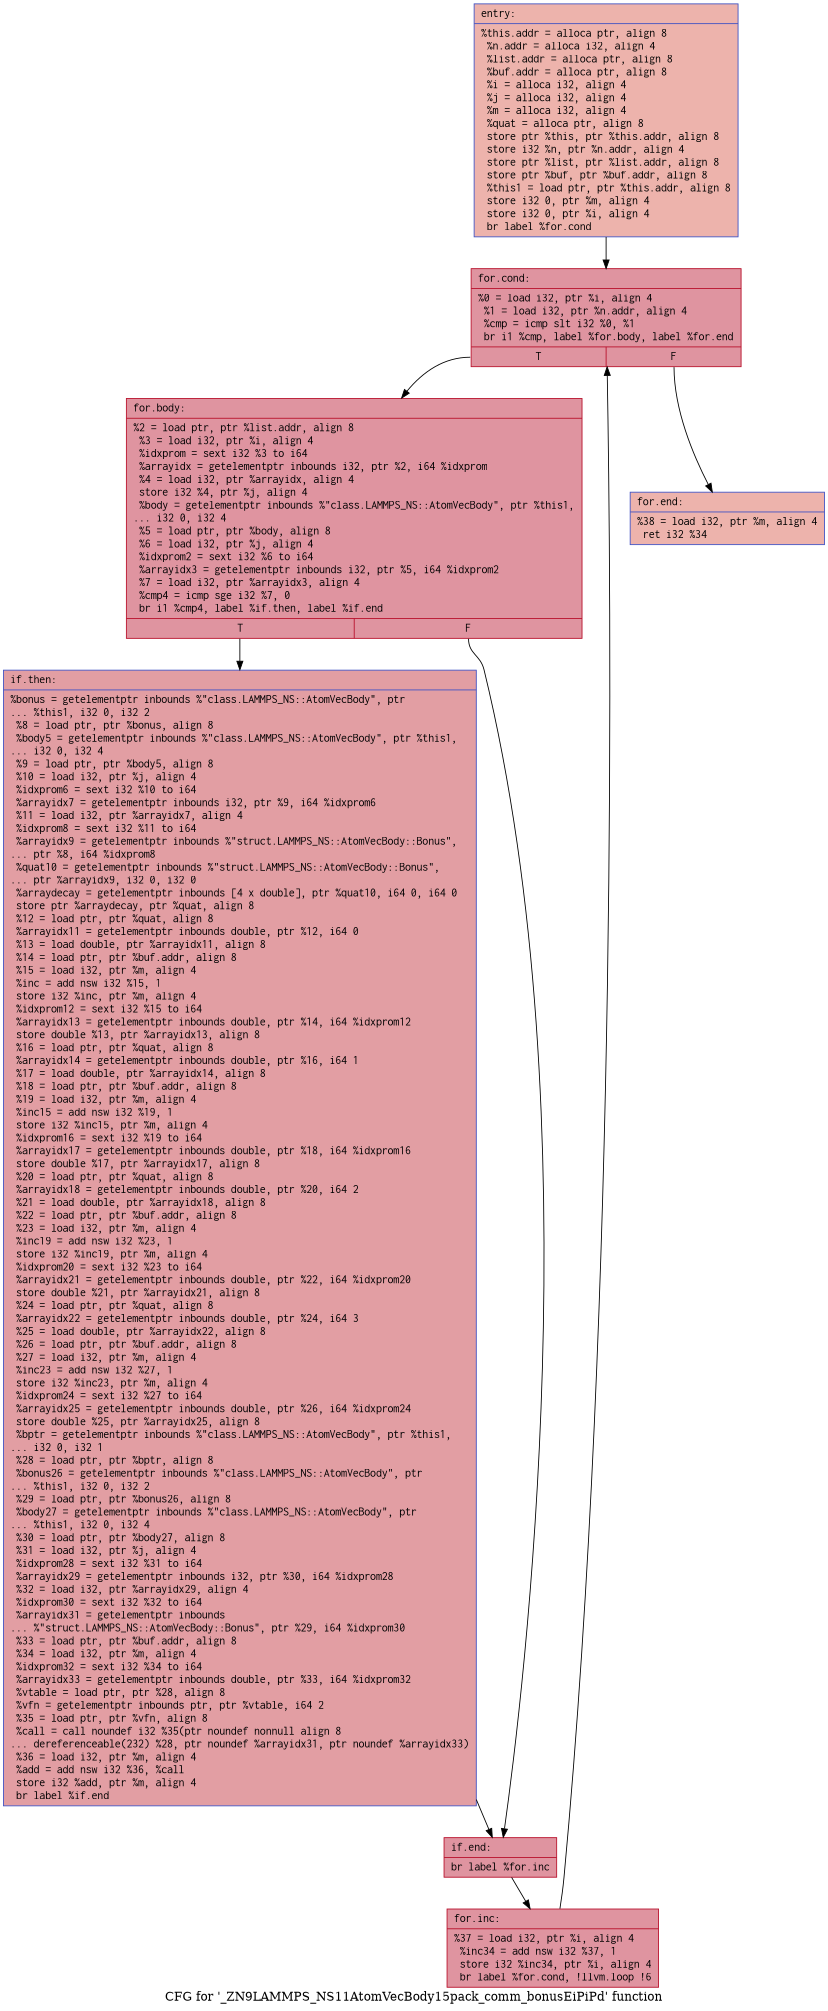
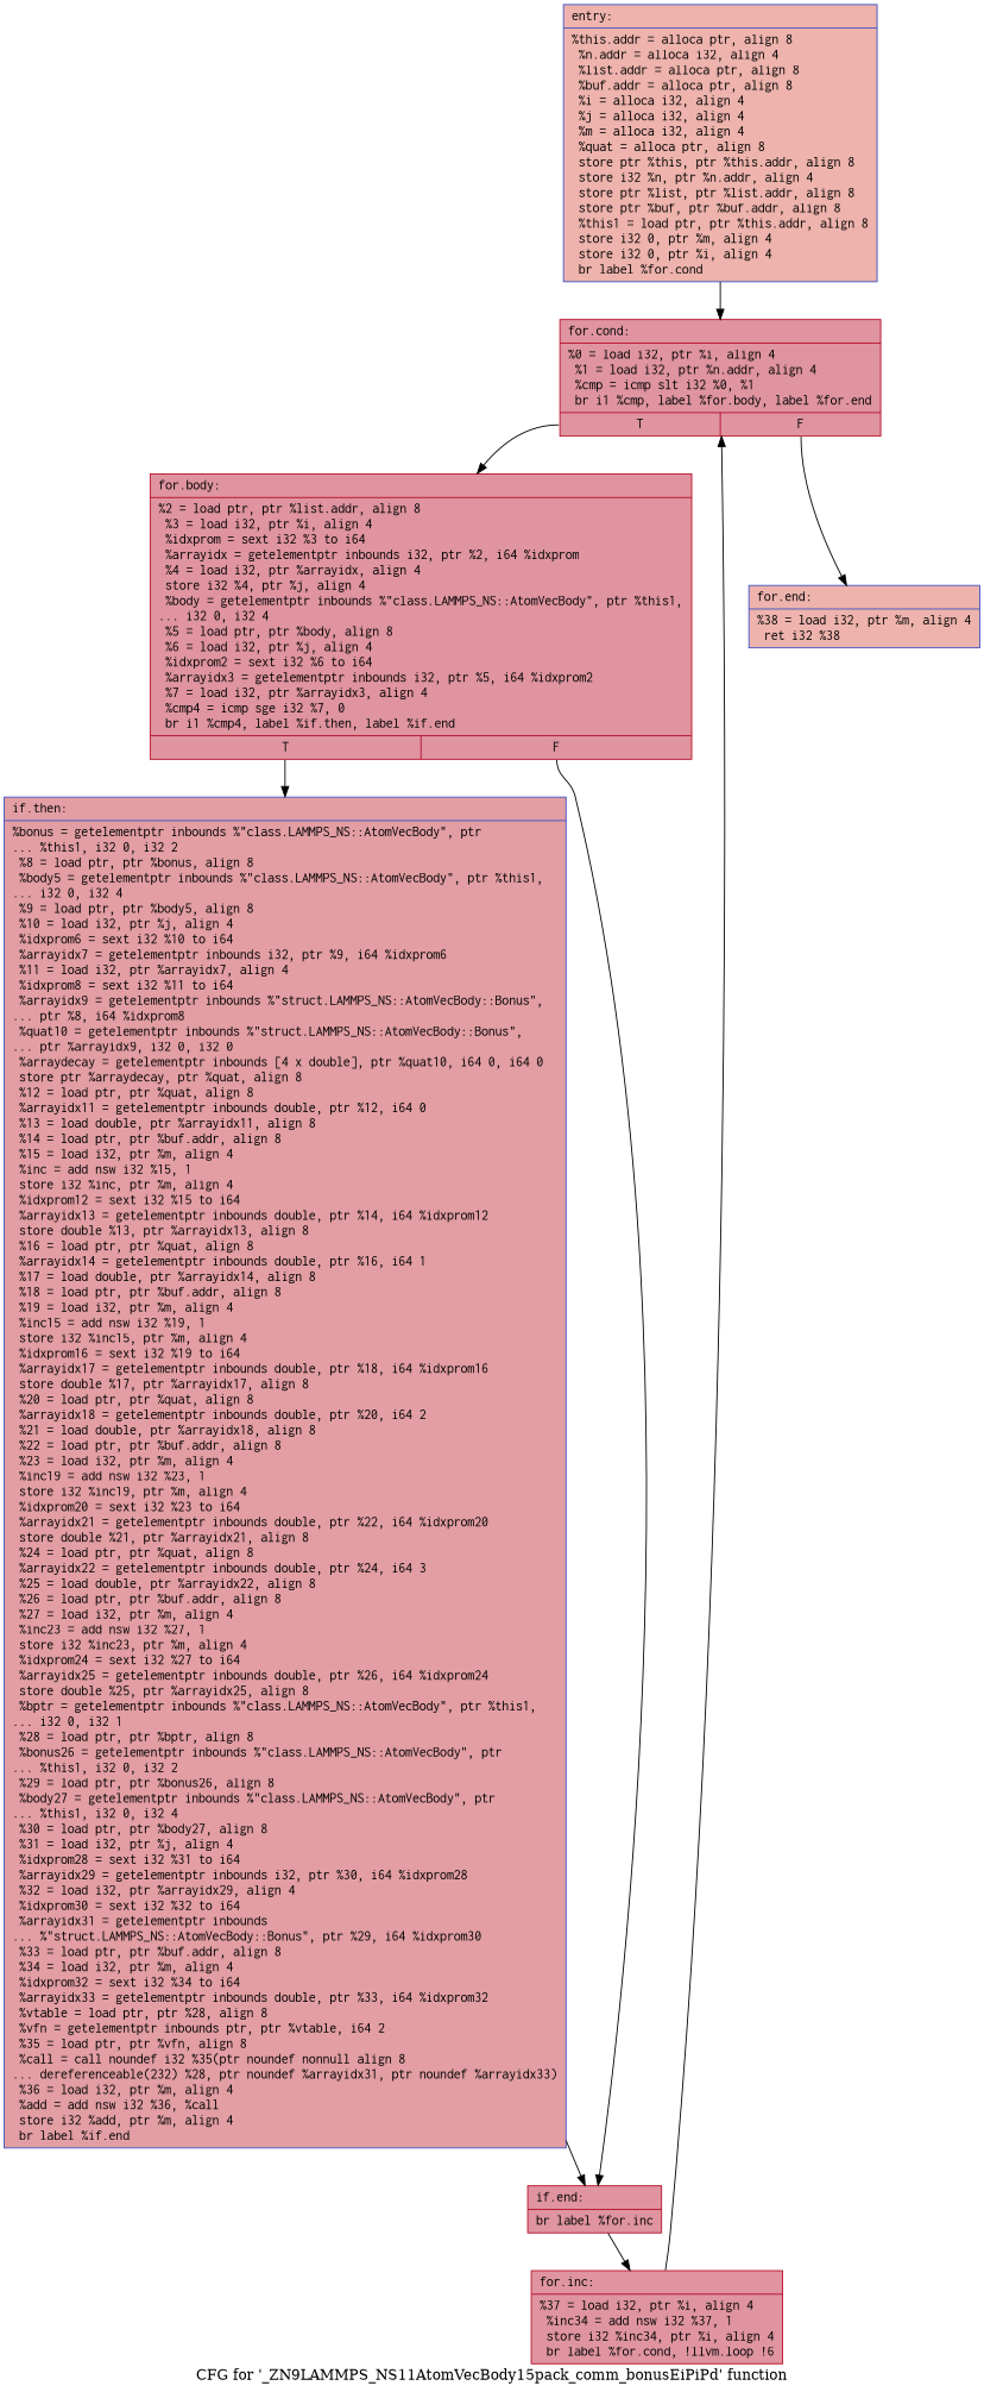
  digraph {
    label="CFG for '_ZN9LAMMPS_NS11AtomVecBody15pack_comm_bonusEiPiPd' function"
    node [color="#b70d28ff" fillcolor="#b70d2870" fontname=Courier shape=record style=filled]
    n1 [color="#3d50c3ff" fillcolor="#d6524470" label="{entry:\l|  %this.addr = alloca ptr, align 8\l  %n.addr = alloca i32, align 4\l  %list.addr = alloca ptr, align 8\l  %buf.addr = alloca ptr, align 8\l  %i = alloca i32, align 4\l  %j = alloca i32, align 4\l  %m = alloca i32, align 4\l  %quat = alloca ptr, align 8\l  store ptr %this, ptr %this.addr, align 8\l  store i32 %n, ptr %n.addr, align 4\l  store ptr %list, ptr %list.addr, align 8\l  store ptr %buf, ptr %buf.addr, align 8\l  %this1 = load ptr, ptr %this.addr, align 8\l  store i32 0, ptr %m, align 4\l  store i32 0, ptr %i, align 4\l  br label %for.cond\l}"]
    n2 [label="{for.cond:\l|  %0 = load i32, ptr %i, align 4\l  %1 = load i32, ptr %n.addr, align 4\l  %cmp = icmp slt i32 %0, %1\l  br i1 %cmp, label %for.body, label %for.end\l|{<s0>T|<s1>F}}"]
    n3 [label="{for.body:\l|  %2 = load ptr, ptr %list.addr, align 8\l  %3 = load i32, ptr %i, align 4\l  %idxprom = sext i32 %3 to i64\l  %arrayidx = getelementptr inbounds i32, ptr %2, i64 %idxprom\l  %4 = load i32, ptr %arrayidx, align 4\l  store i32 %4, ptr %j, align 4\l  %body = getelementptr inbounds %\"class.LAMMPS_NS::AtomVecBody\", ptr %this1,\l... i32 0, i32 4\l  %5 = load ptr, ptr %body, align 8\l  %6 = load i32, ptr %j, align 4\l  %idxprom2 = sext i32 %6 to i64\l  %arrayidx3 = getelementptr inbounds i32, ptr %5, i64 %idxprom2\l  %7 = load i32, ptr %arrayidx3, align 4\l  %cmp4 = icmp sge i32 %7, 0\l  br i1 %cmp4, label %if.then, label %if.end\l|{<s0>T|<s1>F}}"]
-   n4 [color="#3d50c3ff" fillcolor="#d6524470" label="{for.end:\l|  %38 = load i32, ptr %m, align 4\l  ret i32 %34\l}"]
+   n4 [color="#3d50c3ff" fillcolor="#d6524470" label="{for.end:\l|  %38 = load i32, ptr %m, align 4\l  ret i32 %38\l}"]
    n5 [color="#3d50c3ff" fillcolor="#be242e70" label="{if.then:\l|  %bonus = getelementptr inbounds %\"class.LAMMPS_NS::AtomVecBody\", ptr\l... %this1, i32 0, i32 2\l  %8 = load ptr, ptr %bonus, align 8\l  %body5 = getelementptr inbounds %\"class.LAMMPS_NS::AtomVecBody\", ptr %this1,\l... i32 0, i32 4\l  %9 = load ptr, ptr %body5, align 8\l  %10 = load i32, ptr %j, align 4\l  %idxprom6 = sext i32 %10 to i64\l  %arrayidx7 = getelementptr inbounds i32, ptr %9, i64 %idxprom6\l  %11 = load i32, ptr %arrayidx7, align 4\l  %idxprom8 = sext i32 %11 to i64\l  %arrayidx9 = getelementptr inbounds %\"struct.LAMMPS_NS::AtomVecBody::Bonus\",\l... ptr %8, i64 %idxprom8\l  %quat10 = getelementptr inbounds %\"struct.LAMMPS_NS::AtomVecBody::Bonus\",\l... ptr %arrayidx9, i32 0, i32 0\l  %arraydecay = getelementptr inbounds [4 x double], ptr %quat10, i64 0, i64 0\l  store ptr %arraydecay, ptr %quat, align 8\l  %12 = load ptr, ptr %quat, align 8\l  %arrayidx11 = getelementptr inbounds double, ptr %12, i64 0\l  %13 = load double, ptr %arrayidx11, align 8\l  %14 = load ptr, ptr %buf.addr, align 8\l  %15 = load i32, ptr %m, align 4\l  %inc = add nsw i32 %15, 1\l  store i32 %inc, ptr %m, align 4\l  %idxprom12 = sext i32 %15 to i64\l  %arrayidx13 = getelementptr inbounds double, ptr %14, i64 %idxprom12\l  store double %13, ptr %arrayidx13, align 8\l  %16 = load ptr, ptr %quat, align 8\l  %arrayidx14 = getelementptr inbounds double, ptr %16, i64 1\l  %17 = load double, ptr %arrayidx14, align 8\l  %18 = load ptr, ptr %buf.addr, align 8\l  %19 = load i32, ptr %m, align 4\l  %inc15 = add nsw i32 %19, 1\l  store i32 %inc15, ptr %m, align 4\l  %idxprom16 = sext i32 %19 to i64\l  %arrayidx17 = getelementptr inbounds double, ptr %18, i64 %idxprom16\l  store double %17, ptr %arrayidx17, align 8\l  %20 = load ptr, ptr %quat, align 8\l  %arrayidx18 = getelementptr inbounds double, ptr %20, i64 2\l  %21 = load double, ptr %arrayidx18, align 8\l  %22 = load ptr, ptr %buf.addr, align 8\l  %23 = load i32, ptr %m, align 4\l  %inc19 = add nsw i32 %23, 1\l  store i32 %inc19, ptr %m, align 4\l  %idxprom20 = sext i32 %23 to i64\l  %arrayidx21 = getelementptr inbounds double, ptr %22, i64 %idxprom20\l  store double %21, ptr %arrayidx21, align 8\l  %24 = load ptr, ptr %quat, align 8\l  %arrayidx22 = getelementptr inbounds double, ptr %24, i64 3\l  %25 = load double, ptr %arrayidx22, align 8\l  %26 = load ptr, ptr %buf.addr, align 8\l  %27 = load i32, ptr %m, align 4\l  %inc23 = add nsw i32 %27, 1\l  store i32 %inc23, ptr %m, align 4\l  %idxprom24 = sext i32 %27 to i64\l  %arrayidx25 = getelementptr inbounds double, ptr %26, i64 %idxprom24\l  store double %25, ptr %arrayidx25, align 8\l  %bptr = getelementptr inbounds %\"class.LAMMPS_NS::AtomVecBody\", ptr %this1,\l... i32 0, i32 1\l  %28 = load ptr, ptr %bptr, align 8\l  %bonus26 = getelementptr inbounds %\"class.LAMMPS_NS::AtomVecBody\", ptr\l... %this1, i32 0, i32 2\l  %29 = load ptr, ptr %bonus26, align 8\l  %body27 = getelementptr inbounds %\"class.LAMMPS_NS::AtomVecBody\", ptr\l... %this1, i32 0, i32 4\l  %30 = load ptr, ptr %body27, align 8\l  %31 = load i32, ptr %j, align 4\l  %idxprom28 = sext i32 %31 to i64\l  %arrayidx29 = getelementptr inbounds i32, ptr %30, i64 %idxprom28\l  %32 = load i32, ptr %arrayidx29, align 4\l  %idxprom30 = sext i32 %32 to i64\l  %arrayidx31 = getelementptr inbounds\l... %\"struct.LAMMPS_NS::AtomVecBody::Bonus\", ptr %29, i64 %idxprom30\l  %33 = load ptr, ptr %buf.addr, align 8\l  %34 = load i32, ptr %m, align 4\l  %idxprom32 = sext i32 %34 to i64\l  %arrayidx33 = getelementptr inbounds double, ptr %33, i64 %idxprom32\l  %vtable = load ptr, ptr %28, align 8\l  %vfn = getelementptr inbounds ptr, ptr %vtable, i64 2\l  %35 = load ptr, ptr %vfn, align 8\l  %call = call noundef i32 %35(ptr noundef nonnull align 8\l... dereferenceable(232) %28, ptr noundef %arrayidx31, ptr noundef %arrayidx33)\l  %36 = load i32, ptr %m, align 4\l  %add = add nsw i32 %36, %call\l  store i32 %add, ptr %m, align 4\l  br label %if.end\l}"]
    n6 [label="{if.end:\l|  br label %for.inc\l}"]
    n7 [label="{for.inc:\l|  %37 = load i32, ptr %i, align 4\l  %inc34 = add nsw i32 %37, 1\l  store i32 %inc34, ptr %i, align 4\l  br label %for.cond, !llvm.loop !6\l}"]
    n1 -> n2
    n2 -> n3 [tailport=s0]
    n2 -> n4 [tailport=s1]
    n3 -> n5 [tailport=s0]
    n3 -> n6 [tailport=s1]
    n5 -> n6
    n6 -> n7
    n7 -> n2
  }
